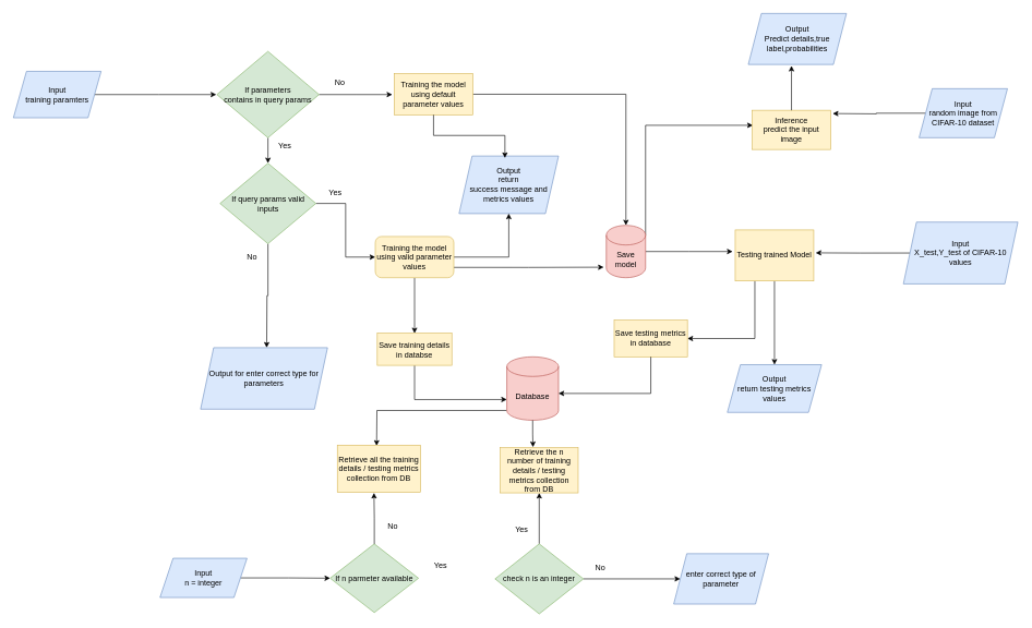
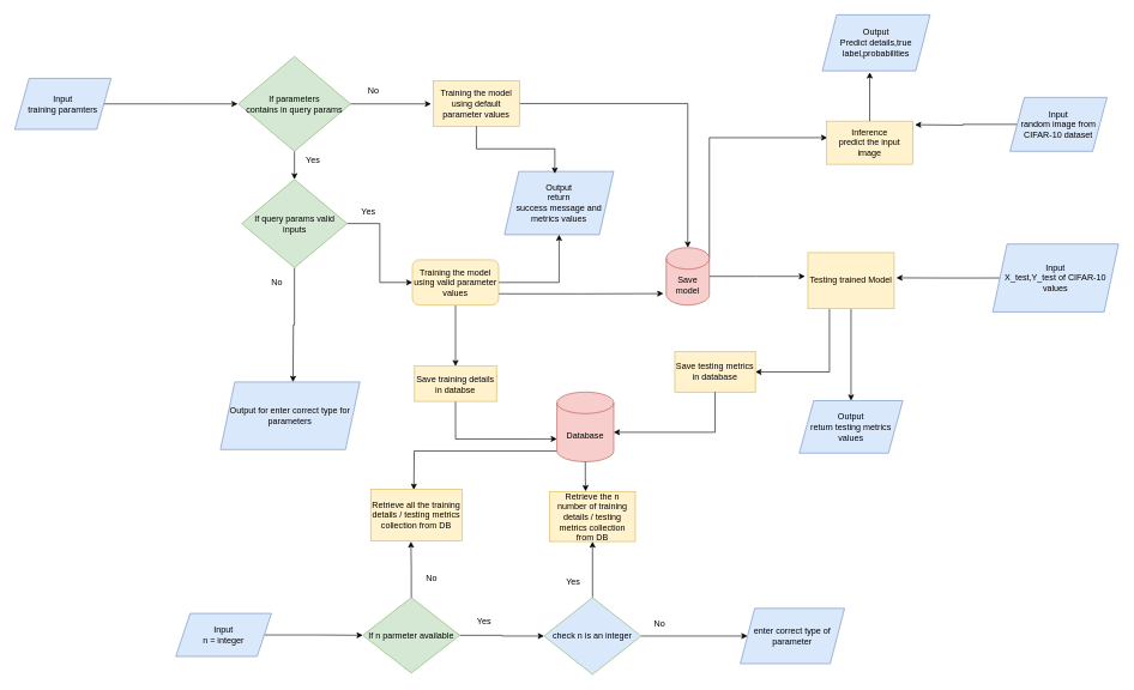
  <mxCell id="0" />
  <mxCell id="1" parent="0" />
  <mxCell id="2" style="edgeStyle=orthogonalEdgeStyle;rounded=0;orthogonalLoop=1;jettySize=auto;html=1;exitX=1;exitY=0.5;exitDx=0;exitDy=0;" edge="1" parent="1" source="3"><mxGeometry relative="1" as="geometry"><mxPoint x="330" y="144" as="targetPoint" /></mxGeometry></mxCell>
  <mxCell id="3" value="Input&lt;br&gt;training paramters" style="shape=parallelogram;perimeter=parallelogramPerimeter;whiteSpace=wrap;html=1;fixedSize=1;fillColor=#dae8fc;strokeColor=#6c8ebf;" vertex="1" parent="1"><mxGeometry x="20" y="108.5" width="134" height="71" as="geometry" /></mxCell>
  <mxCell id="4" style="edgeStyle=orthogonalEdgeStyle;rounded=0;orthogonalLoop=1;jettySize=auto;html=1;exitX=1;exitY=0.5;exitDx=0;exitDy=0;" edge="1" parent="1" source="6"><mxGeometry relative="1" as="geometry"><mxPoint x="599" y="144" as="targetPoint" /></mxGeometry></mxCell>
  <mxCell id="5" style="edgeStyle=orthogonalEdgeStyle;rounded=0;orthogonalLoop=1;jettySize=auto;html=1;exitX=0.5;exitY=1;exitDx=0;exitDy=0;entryX=0.5;entryY=0;entryDx=0;entryDy=0;" edge="1" parent="1" source="6" target="17"><mxGeometry relative="1" as="geometry" /></mxCell>
  <mxCell id="6" value="If parameters&lt;br&gt;contains in query params" style="rhombus;whiteSpace=wrap;html=1;fillColor=#d5e8d4;strokeColor=#82b366;" vertex="1" parent="1"><mxGeometry x="331" y="78" width="156" height="132" as="geometry" /></mxCell>
  <mxCell id="7" style="edgeStyle=orthogonalEdgeStyle;rounded=0;orthogonalLoop=1;jettySize=auto;html=1;exitX=1;exitY=0.5;exitDx=0;exitDy=0;" edge="1" parent="1" source="8" target="13"><mxGeometry relative="1" as="geometry" /></mxCell>
  <mxCell id="8" value="Training the model using default parameter values" style="rounded=0;whiteSpace=wrap;html=1;fillColor=#fff2cc;strokeColor=#d6b656;" vertex="1" parent="1"><mxGeometry x="602" y="112" width="120" height="63" as="geometry" /></mxCell>
  <mxCell id="9" value="Output&lt;br&gt;return&lt;br&gt;success message and metrics values" style="shape=parallelogram;perimeter=parallelogramPerimeter;whiteSpace=wrap;html=1;fixedSize=1;fillColor=#dae8fc;strokeColor=#6c8ebf;" vertex="1" parent="1"><mxGeometry x="701" y="238" width="152" height="88" as="geometry" /></mxCell>
  <mxCell id="10" style="edgeStyle=orthogonalEdgeStyle;rounded=0;orthogonalLoop=1;jettySize=auto;html=1;exitX=0.5;exitY=1;exitDx=0;exitDy=0;entryX=0.461;entryY=0.034;entryDx=0;entryDy=0;entryPerimeter=0;" edge="1" parent="1" source="8" target="9"><mxGeometry relative="1" as="geometry" /></mxCell>
  <mxCell id="11" style="edgeStyle=orthogonalEdgeStyle;rounded=0;orthogonalLoop=1;jettySize=auto;html=1;exitX=1;exitY=0.5;exitDx=0;exitDy=0;exitPerimeter=0;" edge="1" parent="1" source="13"><mxGeometry relative="1" as="geometry"><mxPoint x="1119" y="384" as="targetPoint" /></mxGeometry></mxCell>
  <mxCell id="12" style="edgeStyle=orthogonalEdgeStyle;rounded=0;orthogonalLoop=1;jettySize=auto;html=1;exitX=1;exitY=0;exitDx=0;exitDy=15;exitPerimeter=0;entryX=0.008;entryY=0.383;entryDx=0;entryDy=0;entryPerimeter=0;" edge="1" parent="1" source="13" target="40"><mxGeometry relative="1" as="geometry"><mxPoint x="980" y="184" as="targetPoint" /><Array as="points"><mxPoint x="986" y="191" /></Array></mxGeometry></mxCell>
  <mxCell id="13" value="Save model" style="shape=cylinder3;whiteSpace=wrap;html=1;boundedLbl=1;backgroundOutline=1;size=15;fillColor=#f8cecc;strokeColor=#b85450;" vertex="1" parent="1"><mxGeometry x="926" y="344" width="60" height="80" as="geometry" /></mxCell>
  <mxCell id="14" value="No" style="text;html=1;align=center;verticalAlign=middle;whiteSpace=wrap;rounded=0;" vertex="1" parent="1"><mxGeometry x="485" y="108.5" width="68" height="34.5" as="geometry" /></mxCell>
  <mxCell id="15" style="edgeStyle=orthogonalEdgeStyle;rounded=0;orthogonalLoop=1;jettySize=auto;html=1;exitX=0.5;exitY=1;exitDx=0;exitDy=0;" edge="1" parent="1" source="17"><mxGeometry relative="1" as="geometry"><mxPoint x="407" y="531" as="targetPoint" /></mxGeometry></mxCell>
  <mxCell id="16" style="edgeStyle=orthogonalEdgeStyle;rounded=0;orthogonalLoop=1;jettySize=auto;html=1;exitX=1;exitY=0.5;exitDx=0;exitDy=0;" edge="1" parent="1" source="17" target="26"><mxGeometry relative="1" as="geometry" /></mxCell>
  <mxCell id="17" value="If query params valid inputs" style="rhombus;whiteSpace=wrap;html=1;fillColor=#d5e8d4;strokeColor=#82b366;" vertex="1" parent="1"><mxGeometry x="335.75" y="249" width="146.5" height="123" as="geometry" /></mxCell>
  <mxCell id="18" value="Yes" style="text;html=1;align=center;verticalAlign=middle;whiteSpace=wrap;rounded=0;" vertex="1" parent="1"><mxGeometry x="405" y="208" width="60" height="30" as="geometry" /></mxCell>
  <mxCell id="19" value="Yes" style="text;html=1;align=center;verticalAlign=middle;whiteSpace=wrap;rounded=0;" vertex="1" parent="1"><mxGeometry x="482.25" y="279" width="60" height="30" as="geometry" /></mxCell>
  <mxCell id="20" value="Output for enter correct type for parameters" style="shape=parallelogram;perimeter=parallelogramPerimeter;whiteSpace=wrap;html=1;fixedSize=1;fillColor=#dae8fc;strokeColor=#6c8ebf;" vertex="1" parent="1"><mxGeometry x="306" y="531" width="194" height="94" as="geometry" /></mxCell>
  <mxCell id="21" style="edgeStyle=orthogonalEdgeStyle;rounded=0;orthogonalLoop=1;jettySize=auto;html=1;exitX=0;exitY=0.5;exitDx=0;exitDy=0;" edge="1" parent="1" source="22"><mxGeometry relative="1" as="geometry"><mxPoint x="1246" y="386" as="targetPoint" /></mxGeometry></mxCell>
  <mxCell id="22" value="Input&lt;br&gt;X_test,Y_test of CIFAR-10 values" style="shape=parallelogram;perimeter=parallelogramPerimeter;whiteSpace=wrap;html=1;fixedSize=1;fillColor=#dae8fc;strokeColor=#6c8ebf;" vertex="1" parent="1"><mxGeometry x="1380" y="339" width="175" height="94.5" as="geometry" /></mxCell>
  <mxCell id="23" style="edgeStyle=orthogonalEdgeStyle;rounded=0;orthogonalLoop=1;jettySize=auto;html=1;exitX=1;exitY=0.5;exitDx=0;exitDy=0;" edge="1" parent="1" source="26" target="9"><mxGeometry relative="1" as="geometry" /></mxCell>
  <mxCell id="24" style="edgeStyle=orthogonalEdgeStyle;rounded=0;orthogonalLoop=1;jettySize=auto;html=1;exitX=1;exitY=0.75;exitDx=0;exitDy=0;" edge="1" parent="1" source="26"><mxGeometry relative="1" as="geometry"><mxPoint x="922" y="408" as="targetPoint" /></mxGeometry></mxCell>
  <mxCell id="25" style="edgeStyle=orthogonalEdgeStyle;rounded=0;orthogonalLoop=1;jettySize=auto;html=1;exitX=0.5;exitY=1;exitDx=0;exitDy=0;entryX=0.5;entryY=0;entryDx=0;entryDy=0;" edge="1" parent="1" source="26" target="35"><mxGeometry relative="1" as="geometry" /></mxCell>
  <mxCell id="26" value="Training the model using valid parameter values" style="whiteSpace=wrap;html=1;fillColor=#fff2cc;strokeColor=#d6b656;rounded=1;" vertex="1" parent="1"><mxGeometry x="573" y="361" width="120" height="63" as="geometry" /></mxCell>
  <mxCell id="27" style="edgeStyle=orthogonalEdgeStyle;rounded=0;orthogonalLoop=1;jettySize=auto;html=1;exitX=0.5;exitY=1;exitDx=0;exitDy=0;entryX=0.5;entryY=0;entryDx=0;entryDy=0;" edge="1" parent="1" source="29" target="30"><mxGeometry relative="1" as="geometry" /></mxCell>
  <mxCell id="28" style="edgeStyle=orthogonalEdgeStyle;rounded=0;orthogonalLoop=1;jettySize=auto;html=1;exitX=0.25;exitY=1;exitDx=0;exitDy=0;entryX=1;entryY=0.5;entryDx=0;entryDy=0;" edge="1" parent="1" source="29" target="36"><mxGeometry relative="1" as="geometry" /></mxCell>
  <mxCell id="29" value="Testing trained Model" style="rounded=0;whiteSpace=wrap;html=1;fillColor=#fff2cc;strokeColor=#d6b656;" vertex="1" parent="1"><mxGeometry x="1123" y="351" width="120" height="78" as="geometry" /></mxCell>
  <mxCell id="30" value="Output&lt;br&gt;return testing metrics values " style="shape=parallelogram;perimeter=parallelogramPerimeter;whiteSpace=wrap;html=1;fixedSize=1;fillColor=#dae8fc;strokeColor=#6c8ebf;" vertex="1" parent="1"><mxGeometry x="1111" y="557" width="144" height="73" as="geometry" /></mxCell>
  <mxCell id="31" style="edgeStyle=orthogonalEdgeStyle;rounded=0;orthogonalLoop=1;jettySize=auto;html=1;exitX=0;exitY=1;exitDx=0;exitDy=-15;exitPerimeter=0;" edge="1" parent="1" source="32"><mxGeometry relative="1" as="geometry"><mxPoint x="575" y="681" as="targetPoint" /></mxGeometry></mxCell>
  <mxCell id="32" value="Database" style="shape=cylinder3;whiteSpace=wrap;html=1;boundedLbl=1;backgroundOutline=1;size=15;fillColor=#f8cecc;strokeColor=#b85450;" vertex="1" parent="1"><mxGeometry x="774" y="545" width="79" height="97" as="geometry" /></mxCell>
  <mxCell id="33" value="No" style="text;html=1;align=center;verticalAlign=middle;whiteSpace=wrap;rounded=0;" vertex="1" parent="1"><mxGeometry x="355" y="377.5" width="60" height="30" as="geometry" /></mxCell>
  <mxCell id="34" style="edgeStyle=orthogonalEdgeStyle;rounded=0;orthogonalLoop=1;jettySize=auto;html=1;exitX=0.5;exitY=1;exitDx=0;exitDy=0;entryX=0;entryY=0;entryDx=0;entryDy=65.25;entryPerimeter=0;" edge="1" parent="1" source="35" target="32"><mxGeometry relative="1" as="geometry"><mxPoint x="633" y="598" as="targetPoint" /></mxGeometry></mxCell>
  <mxCell id="35" value="Save training details in databse" style="rounded=0;whiteSpace=wrap;html=1;fillColor=#fff2cc;strokeColor=#d6b656;" vertex="1" parent="1"><mxGeometry x="576" y="509" width="114" height="49" as="geometry" /></mxCell>
  <mxCell id="36" value="Save testing metrics in database" style="rounded=0;whiteSpace=wrap;html=1;fillColor=#fff2cc;strokeColor=#d6b656;" vertex="1" parent="1"><mxGeometry x="938" y="489" width="112" height="56" as="geometry" /></mxCell>
  <mxCell id="37" style="edgeStyle=orthogonalEdgeStyle;rounded=0;orthogonalLoop=1;jettySize=auto;html=1;exitX=0.5;exitY=1;exitDx=0;exitDy=0;entryX=1;entryY=0.577;entryDx=0;entryDy=0;entryPerimeter=0;" edge="1" parent="1" source="36" target="32"><mxGeometry relative="1" as="geometry" /></mxCell>
  <mxCell id="38" style="edgeStyle=orthogonalEdgeStyle;rounded=0;orthogonalLoop=1;jettySize=auto;html=1;exitX=0;exitY=0.5;exitDx=0;exitDy=0;" edge="1" parent="1" source="39"><mxGeometry relative="1" as="geometry"><mxPoint x="1272" y="173" as="targetPoint" /></mxGeometry></mxCell>
  <mxCell id="39" value="Input &lt;br&gt;random image from CIFAR-10 dataset" style="shape=parallelogram;perimeter=parallelogramPerimeter;whiteSpace=wrap;html=1;fixedSize=1;fillColor=#dae8fc;strokeColor=#6c8ebf;" vertex="1" parent="1"><mxGeometry x="1404" y="135" width="135" height="75" as="geometry" /></mxCell>
  <mxCell id="40" value="Inference&lt;br&gt;predict the input image" style="rounded=0;whiteSpace=wrap;html=1;fillColor=#fff2cc;strokeColor=#d6b656;" vertex="1" parent="1"><mxGeometry x="1149" y="168" width="120" height="60" as="geometry" /></mxCell>
  <mxCell id="41" value="Output&lt;br&gt;Predict details,true label,probabilities" style="shape=parallelogram;perimeter=parallelogramPerimeter;whiteSpace=wrap;html=1;fixedSize=1;fillColor=#dae8fc;strokeColor=#6c8ebf;" vertex="1" parent="1"><mxGeometry x="1143" y="20" width="150" height="78" as="geometry" /></mxCell>
  <mxCell id="42" style="edgeStyle=orthogonalEdgeStyle;rounded=0;orthogonalLoop=1;jettySize=auto;html=1;exitX=0.5;exitY=0;exitDx=0;exitDy=0;entryX=0.44;entryY=1.026;entryDx=0;entryDy=0;entryPerimeter=0;" edge="1" parent="1" source="40" target="41"><mxGeometry relative="1" as="geometry" /></mxCell>
  <mxCell id="43" style="edgeStyle=orthogonalEdgeStyle;rounded=0;orthogonalLoop=1;jettySize=auto;html=1;exitX=1;exitY=0.5;exitDx=0;exitDy=0;entryX=0;entryY=0.5;entryDx=0;entryDy=0;" edge="1" parent="1" source="44" target="46"><mxGeometry relative="1" as="geometry" /></mxCell>
  <mxCell id="44" value="Input &lt;br&gt;n = integer" style="shape=parallelogram;perimeter=parallelogramPerimeter;whiteSpace=wrap;html=1;fixedSize=1;fillColor=#dae8fc;strokeColor=#6c8ebf;" vertex="1" parent="1"><mxGeometry x="244" y="853" width="133" height="60" as="geometry" /></mxCell>
+ <mxCell id="45" style="edgeStyle=orthogonalEdgeStyle;rounded=0;orthogonalLoop=1;jettySize=auto;html=1;exitX=1;exitY=0.5;exitDx=0;exitDy=0;entryX=0;entryY=0.5;entryDx=0;entryDy=0;" edge="1" parent="1" source="46" target="49"><mxGeometry relative="1" as="geometry" /></mxCell>
  <mxCell id="46" value="If n parmeter available" style="rhombus;whiteSpace=wrap;html=1;fillColor=#d5e8d4;strokeColor=#82b366;" vertex="1" parent="1"><mxGeometry x="504" y="831" width="135" height="105" as="geometry" /></mxCell>
  <mxCell id="47" style="edgeStyle=orthogonalEdgeStyle;rounded=0;orthogonalLoop=1;jettySize=auto;html=1;exitX=1;exitY=0.5;exitDx=0;exitDy=0;entryX=0;entryY=0.5;entryDx=0;entryDy=0;" edge="1" parent="1" source="49" target="53"><mxGeometry relative="1" as="geometry" /></mxCell>
  <mxCell id="48" style="edgeStyle=orthogonalEdgeStyle;rounded=0;orthogonalLoop=1;jettySize=auto;html=1;exitX=0.5;exitY=0;exitDx=0;exitDy=0;entryX=0.5;entryY=1;entryDx=0;entryDy=0;" edge="1" parent="1" source="49" target="54"><mxGeometry relative="1" as="geometry" /></mxCell>
- <mxCell id="49" value="check n is an integer" style="rhombus;whiteSpace=wrap;html=1;fillColor=#d5e8d4;strokeColor=#82b366;" vertex="1" parent="1"><mxGeometry x="756" y="831" width="135" height="107" as="geometry" /></mxCell>
+ <mxCell id="49" value="check n is an integer" style="rhombus;whiteSpace=wrap;html=1;fillColor=#dae8fc;strokeColor=#82b366;" vertex="1" parent="1"><mxGeometry x="756" y="831" width="135" height="107" as="geometry" /></mxCell>
  <mxCell id="50" value="Yes" style="text;html=1;align=center;verticalAlign=middle;whiteSpace=wrap;rounded=0;" vertex="1" parent="1"><mxGeometry x="643" y="849" width="60" height="30" as="geometry" /></mxCell>
  <mxCell id="51" value="Retrieve all the training details / testing metrics collection from DB" style="rounded=0;whiteSpace=wrap;html=1;fillColor=#fff2cc;strokeColor=#d6b656;" vertex="1" parent="1"><mxGeometry x="515" y="680" width="127" height="72" as="geometry" /></mxCell>
  <mxCell id="52" value="No" style="text;html=1;align=center;verticalAlign=middle;whiteSpace=wrap;rounded=0;" vertex="1" parent="1"><mxGeometry x="570" y="790" width="60" height="30" as="geometry" /></mxCell>
  <mxCell id="53" value="enter correct type of parameter" style="shape=parallelogram;perimeter=parallelogramPerimeter;whiteSpace=wrap;html=1;fixedSize=1;fillColor=#dae8fc;strokeColor=#6c8ebf;" vertex="1" parent="1"><mxGeometry x="1029" y="846" width="145" height="77" as="geometry" /></mxCell>
  <mxCell id="54" value="Retrieve the n number of training details / testing metrics collection from DB" style="rounded=0;whiteSpace=wrap;html=1;fillColor=#fff2cc;strokeColor=#d6b656;" vertex="1" parent="1"><mxGeometry x="764" y="684" width="119" height="69" as="geometry" /></mxCell>
  <mxCell id="55" style="edgeStyle=orthogonalEdgeStyle;rounded=0;orthogonalLoop=1;jettySize=auto;html=1;exitX=0.5;exitY=1;exitDx=0;exitDy=0;exitPerimeter=0;entryX=0.42;entryY=-0.014;entryDx=0;entryDy=0;entryPerimeter=0;" edge="1" parent="1" source="32" target="54"><mxGeometry relative="1" as="geometry" /></mxCell>
  <mxCell id="56" value="No" style="text;html=1;align=center;verticalAlign=middle;whiteSpace=wrap;rounded=0;" vertex="1" parent="1"><mxGeometry x="887" y="853" width="60" height="30" as="geometry" /></mxCell>
  <mxCell id="57" value="Yes" style="text;html=1;align=center;verticalAlign=middle;whiteSpace=wrap;rounded=0;" vertex="1" parent="1"><mxGeometry x="767" y="795" width="60" height="30" as="geometry" /></mxCell>
  <mxCell id="58" style="edgeStyle=orthogonalEdgeStyle;rounded=0;orthogonalLoop=1;jettySize=auto;html=1;exitX=0.5;exitY=0;exitDx=0;exitDy=0;entryX=0.441;entryY=1.014;entryDx=0;entryDy=0;entryPerimeter=0;" edge="1" parent="1" source="46" target="51"><mxGeometry relative="1" as="geometry" /></mxCell>
